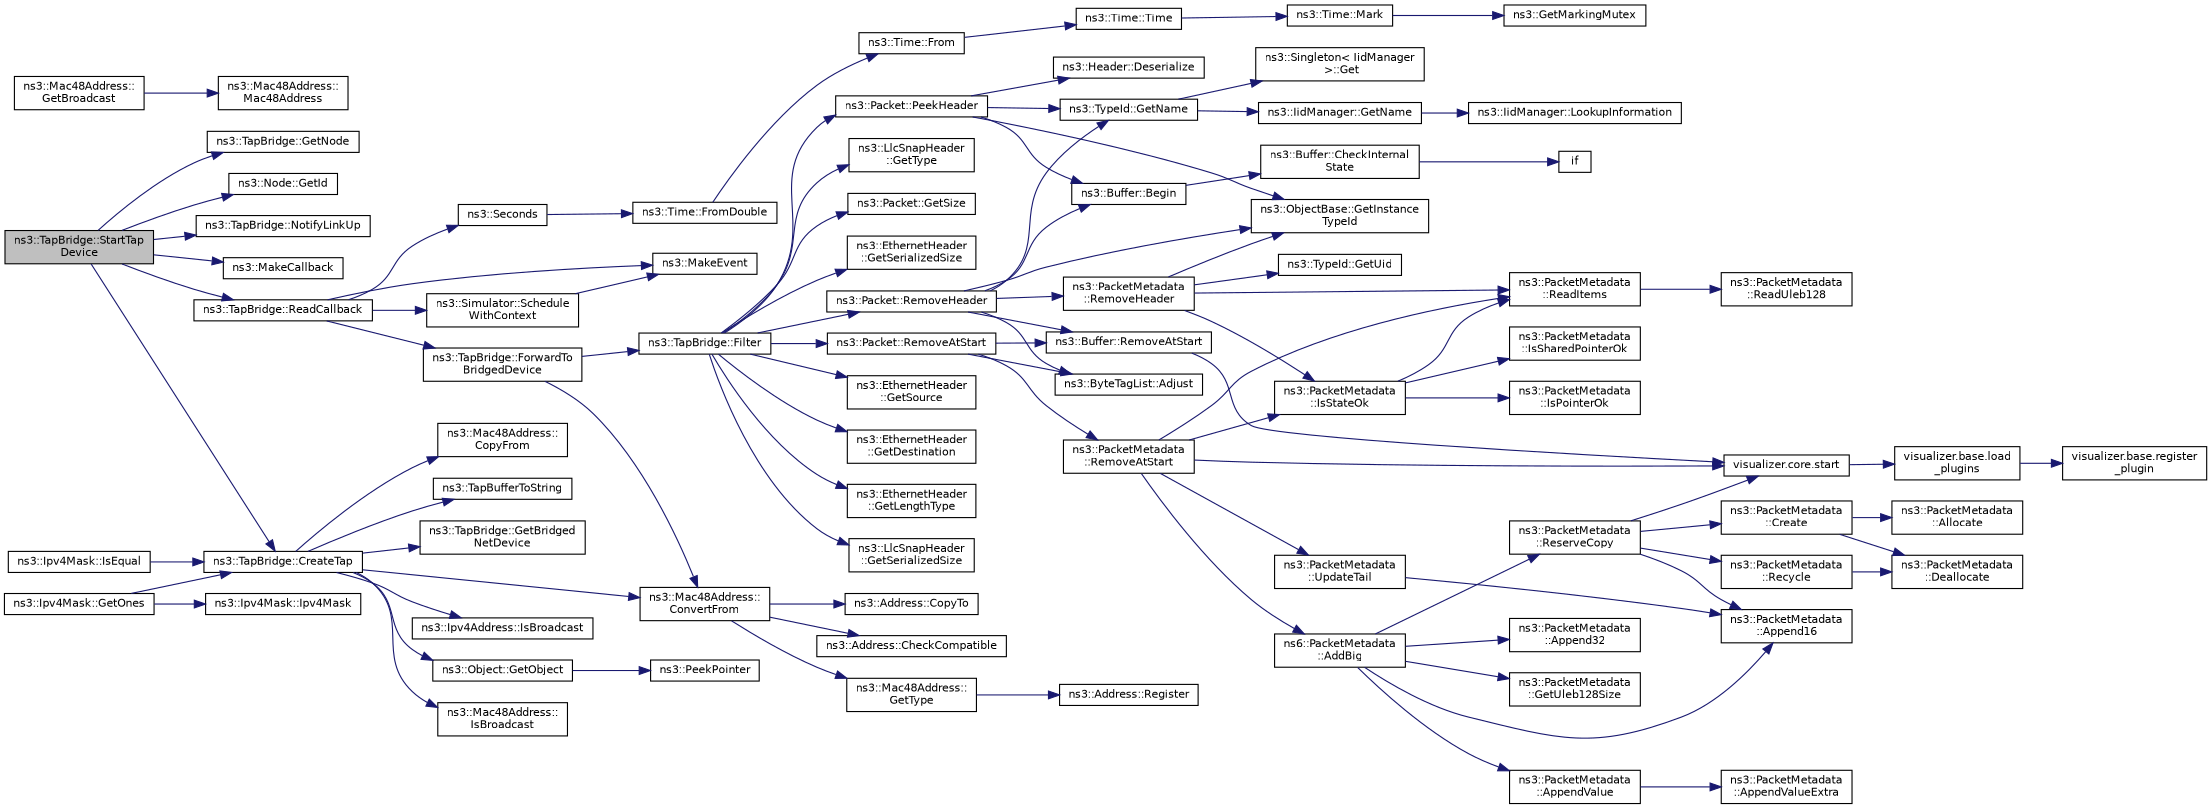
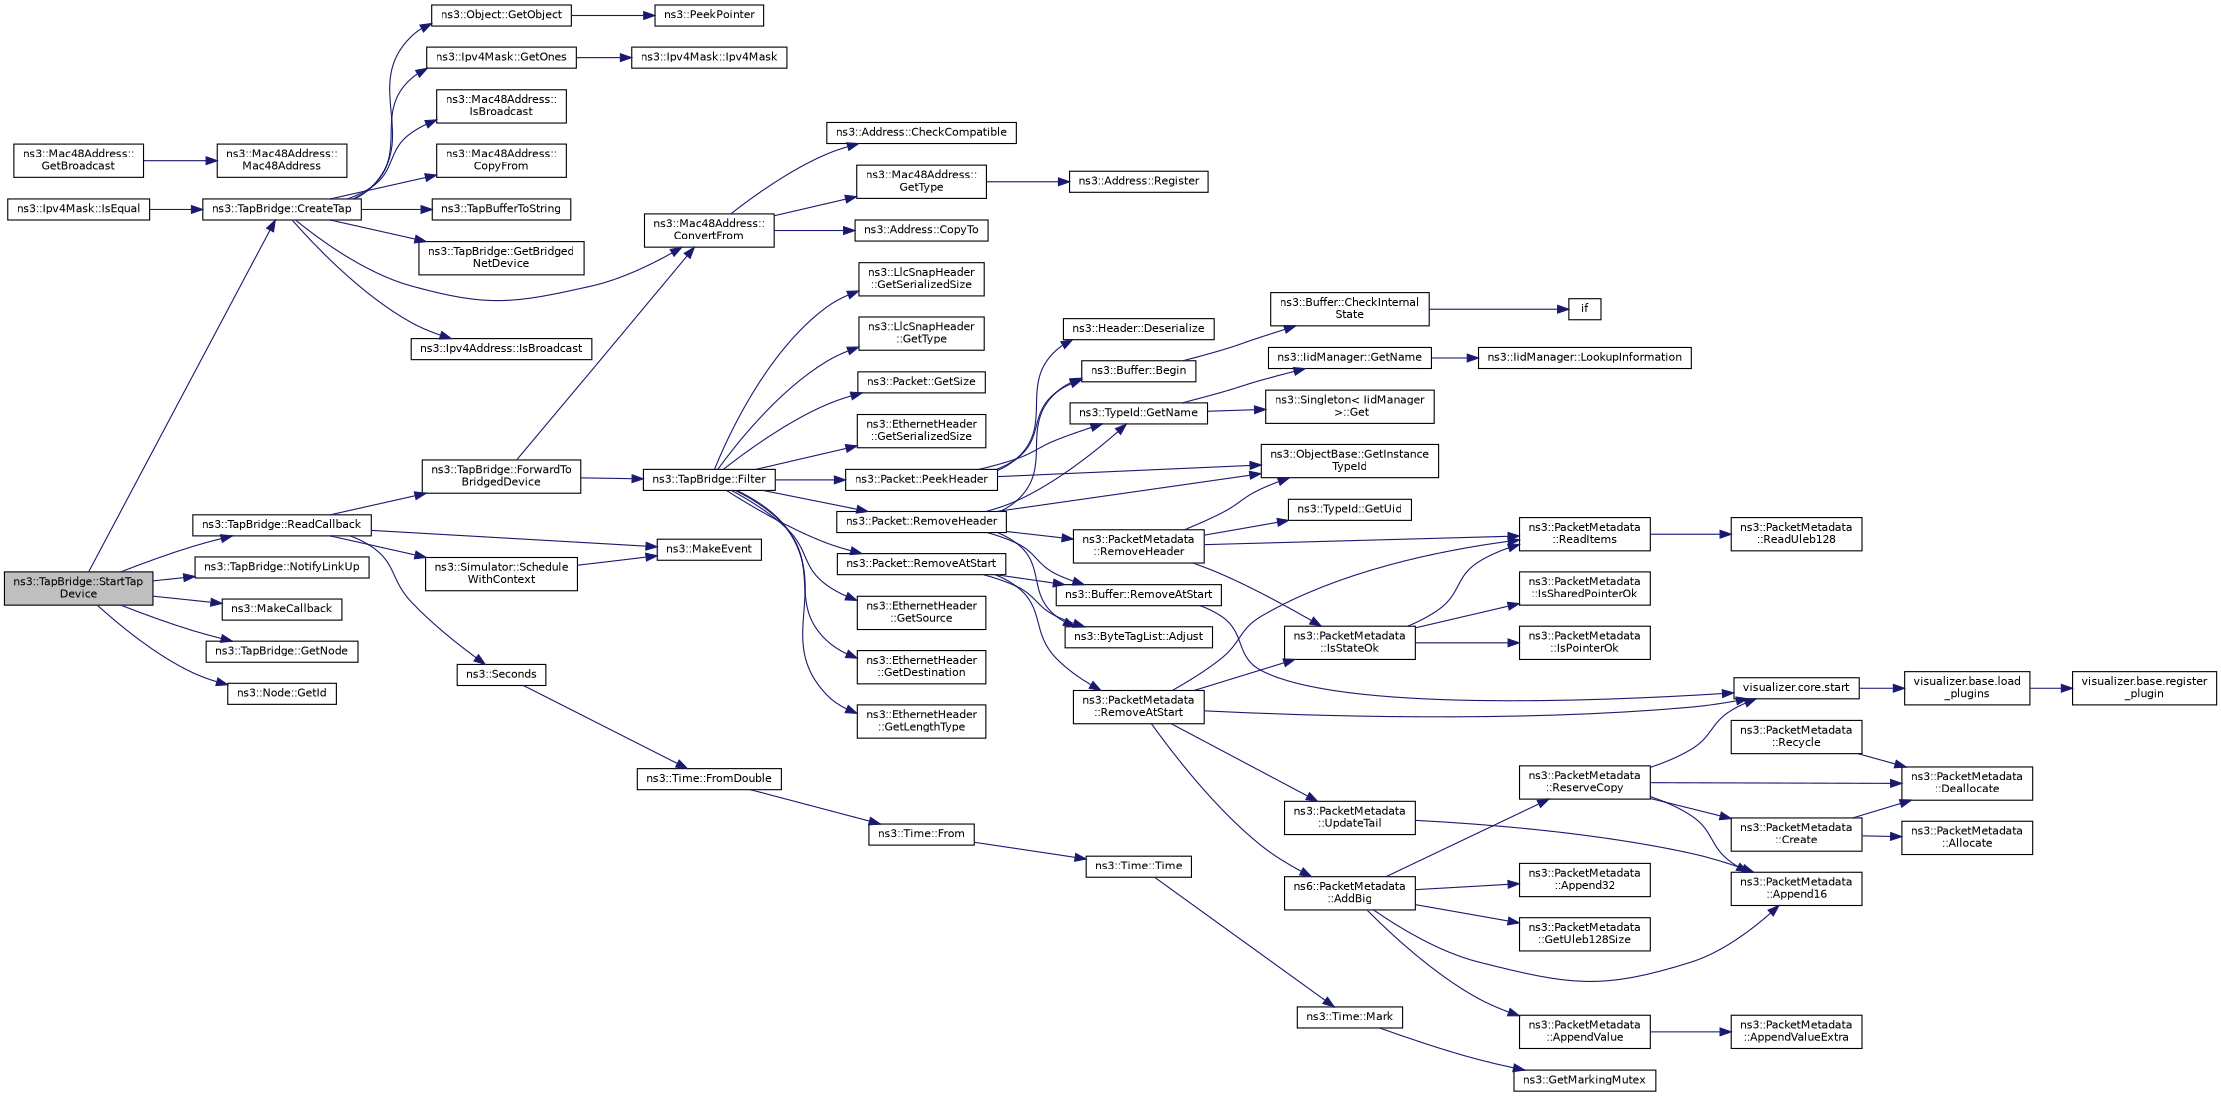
  digraph {
    rankdir=LR
    node [color=black fillcolor=white fontname=Helvetica fontsize=10 shape=record style=filled]
    edge [color=midnightblue fontname=Helvetica fontsize=10 labelfontname=Helvetica labelfontsize=10 style=solid]
    n1 [fillcolor=grey75 fontcolor=black height=0.2 label="ns3::TapBridge::StartTap\lDevice" width=0.4]
    n2 [height=0.2 label="ns3::TapBridge::GetNode" width=0.4]
    n3 [height=0.2 label="ns3::Node::GetId" width=0.4]
    n4 [height=0.2 label="ns3::TapBridge::CreateTap" width=0.4]
    n5 [height=0.2 label="ns3::TapBridge::NotifyLinkUp" width=0.4]
    n6 [height=0.2 label="ns3::MakeCallback" width=0.4]
    n7 [height=0.2 label="ns3::TapBridge::ReadCallback" width=0.4]
    n8 [height=0.2 label="ns3::TapBufferToString" width=0.4]
    n9 [height=0.2 label="ns3::TapBridge::GetBridged\lNetDevice" width=0.4]
    n10 [height=0.2 label="ns3::Object::GetObject" width=0.4]
    n11 [height=0.2 label="ns3::Ipv4Address::IsBroadcast" width=0.4]
    n12 [height=0.2 label="ns3::Ipv4Mask::GetOnes" width=0.4]
    n13 [height=0.2 label="ns3::Mac48Address::\lConvertFrom" width=0.4]
    n14 [height=0.2 label="ns3::Mac48Address::\lIsBroadcast" width=0.4]
    n15 [height=0.2 label="ns3::Mac48Address::\lCopyFrom" width=0.4]
    n16 [height=0.2 label="ns3::Simulator::Schedule\lWithContext" width=0.4]
    n17 [height=0.2 label="ns3::MakeEvent" width=0.4]
    n18 [height=0.2 label="ns3::Seconds" width=0.4]
    n19 [height=0.2 label="ns3::TapBridge::ForwardTo\lBridgedDevice" width=0.4]
    n20 [height=0.2 label="ns3::PeekPointer" width=0.4]
    n21 [height=0.2 label="ns3::Ipv4Mask::IsEqual" width=0.4]
    n22 [height=0.2 label="ns3::Ipv4Mask::Ipv4Mask" width=0.4]
    n23 [height=0.2 label="ns3::Address::CheckCompatible" width=0.4]
    n24 [height=0.2 label="ns3::Mac48Address::\lGetType" width=0.4]
    n25 [height=0.2 label="ns3::Address::CopyTo" width=0.4]
    n26 [height=0.2 label="ns3::Address::Register" width=0.4]
    n27 [height=0.2 label="ns3::Mac48Address::\lGetBroadcast" width=0.4]
    n28 [height=0.2 label="ns3::Mac48Address::\lMac48Address" width=0.4]
    n29 [height=0.2 label="ns3::Time::FromDouble" width=0.4]
    n30 [height=0.2 label="ns3::TapBridge::Filter" width=0.4]
    n31 [height=0.2 label="ns3::Time::From" width=0.4]
    n32 [height=0.2 label="ns3::Time::Time" width=0.4]
    n33 [height=0.2 label="ns3::Time::Mark" width=0.4]
    n34 [height=0.2 label="ns3::GetMarkingMutex" width=0.4]
    n35 [height=0.2 label="ns3::Packet::GetSize" width=0.4]
    n36 [height=0.2 label="ns3::EthernetHeader\l::GetSerializedSize" width=0.4]
    n37 [height=0.2 label="ns3::Packet::PeekHeader" width=0.4]
    n38 [height=0.2 label="ns3::Packet::RemoveAtStart" width=0.4]
    n39 [height=0.2 label="ns3::EthernetHeader\l::GetSource" width=0.4]
    n40 [height=0.2 label="ns3::EthernetHeader\l::GetDestination" width=0.4]
    n41 [height=0.2 label="ns3::EthernetHeader\l::GetLengthType" width=0.4]
    n42 [height=0.2 label="ns3::LlcSnapHeader\l::GetSerializedSize" width=0.4]
    n43 [height=0.2 label="ns3::Packet::RemoveHeader" width=0.4]
    n44 [height=0.2 label="ns3::LlcSnapHeader\l::GetType" width=0.4]
    n45 [height=0.2 label="ns3::Header::Deserialize" width=0.4]
    n46 [height=0.2 label="ns3::Buffer::Begin" width=0.4]
    n47 [height=0.2 label="ns3::ObjectBase::GetInstance\lTypeId" width=0.4]
    n48 [height=0.2 label="ns3::TypeId::GetName" width=0.4]
    n49 [height=0.2 label="ns3::Buffer::RemoveAtStart" width=0.4]
    n50 [height=0.2 label="ns3::ByteTagList::Adjust" width=0.4]
    n51 [height=0.2 label="ns3::PacketMetadata\l::RemoveAtStart" width=0.4]
    n52 [height=0.2 label="ns3::PacketMetadata\l::RemoveHeader" width=0.4]
    n53 [height=0.2 label="ns3::Buffer::CheckInternal\lState" width=0.4]
    n54 [height=0.2 label="ns3::Singleton\< IidManager\l \>::Get" width=0.4]
    n55 [height=0.2 label="ns3::IidManager::GetName" width=0.4]
    n56 [height=0.2 label=if width=0.4]
    n57 [height=0.2 label="ns3::IidManager::LookupInformation" width=0.4]
    n58 [height=0.2 label="visualizer.core.start" width=0.4]
    n59 [height=0.2 label="ns3::PacketMetadata\l::IsStateOk" width=0.4]
    n60 [height=0.2 label="ns3::PacketMetadata\l::ReadItems" width=0.4]
    n61 [height=0.2 label="ns6::PacketMetadata\l::AddBig" width=0.4]
    n62 [height=0.2 label="ns3::PacketMetadata\l::UpdateTail" width=0.4]
    n63 [height=0.2 label="visualizer.base.load\l_plugins" width=0.4]
    n64 [height=0.2 label="visualizer.base.register\l_plugin" width=0.4]
    n65 [height=0.2 label="ns3::PacketMetadata\l::IsPointerOk" width=0.4]
    n66 [height=0.2 label="ns3::PacketMetadata\l::IsSharedPointerOk" width=0.4]
    n67 [height=0.2 label="ns3::PacketMetadata\l::ReadUleb128" width=0.4]
    n68 [height=0.2 label="ns3::PacketMetadata\l::GetUleb128Size" width=0.4]
    n69 [height=0.2 label="ns3::PacketMetadata\l::ReserveCopy" width=0.4]
    n70 [height=0.2 label="ns3::PacketMetadata\l::Append16" width=0.4]
    n71 [height=0.2 label="ns3::PacketMetadata\l::AppendValue" width=0.4]
    n72 [height=0.2 label="ns3::PacketMetadata\l::Append32" width=0.4]
    n73 [height=0.2 label="ns3::PacketMetadata\l::Create" width=0.4]
    n74 [height=0.2 label="ns3::PacketMetadata\l::Recycle" width=0.4]
    n75 [height=0.2 label="ns3::PacketMetadata\l::AppendValueExtra" width=0.4]
    n76 [height=0.2 label="ns3::PacketMetadata\l::Deallocate" width=0.4]
    n77 [height=0.2 label="ns3::PacketMetadata\l::Allocate" width=0.4]
    n78 [height=0.2 label="ns3::TypeId::GetUid" width=0.4]
    n1 -> n2
    n1 -> n3
    n1 -> n4
    n1 -> n5
    n1 -> n6
    n1 -> n7
    n4 -> n8
    n4 -> n9
    n4 -> n10
    n4 -> n11
-   n12 -> n4
+   n4 -> n12
    n4 -> n13
    n4 -> n14
    n4 -> n15
    n7 -> n16
    n7 -> n17
    n7 -> n18
    n7 -> n19
    n10 -> n20
    n12 -> n22
    n13 -> n23
    n13 -> n24
    n13 -> n25
    n16 -> n17
    n18 -> n29
    n19 -> n13
    n19 -> n30
    n21 -> n4
    n24 -> n26
    n27 -> n28
    n29 -> n31
    n30 -> n35
    n30 -> n36
    n30 -> n37
    n30 -> n38
    n30 -> n39
    n30 -> n40
    n30 -> n41
    n30 -> n42
    n30 -> n43
    n30 -> n44
    n31 -> n32
    n32 -> n33
    n33 -> n34
    n37 -> n45
    n37 -> n46
    n37 -> n47
    n37 -> n48
    n38 -> n49
    n38 -> n50
    n38 -> n51
    n43 -> n46
    n43 -> n47
    n43 -> n48
    n43 -> n49
    n43 -> n50
    n43 -> n52
    n46 -> n53
    n48 -> n54
    n48 -> n55
    n49 -> n58
    n51 -> n58
    n51 -> n59
    n51 -> n60
    n51 -> n61
    n51 -> n62
    n52 -> n47
    n52 -> n59
    n52 -> n60
    n52 -> n78
    n53 -> n56
    n55 -> n57
    n58 -> n63
    n59 -> n60
    n59 -> n65
    n59 -> n66
    n60 -> n67
    n61 -> n68
    n61 -> n69
    n61 -> n70
    n61 -> n71
    n61 -> n72
    n62 -> n70
    n63 -> n64
    n69 -> n58
    n69 -> n70
    n69 -> n73
-   n69 -> n74
+   n69 -> n76
    n71 -> n75
    n73 -> n76
    n73 -> n77
    n74 -> n76
  }
